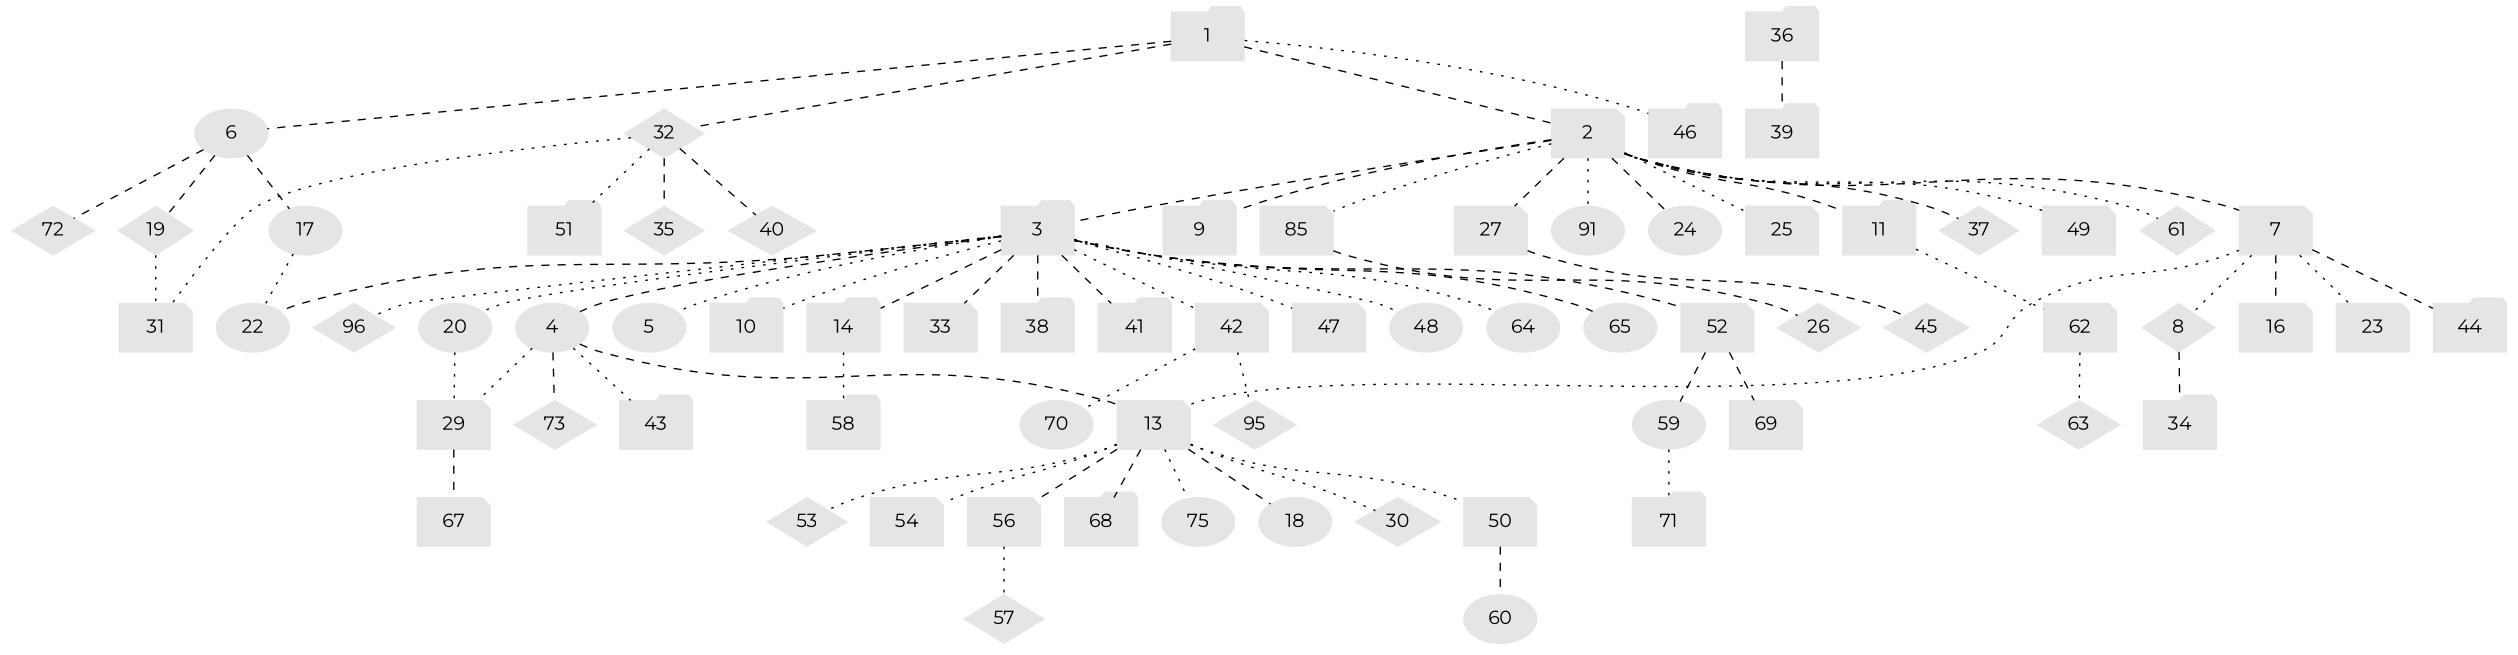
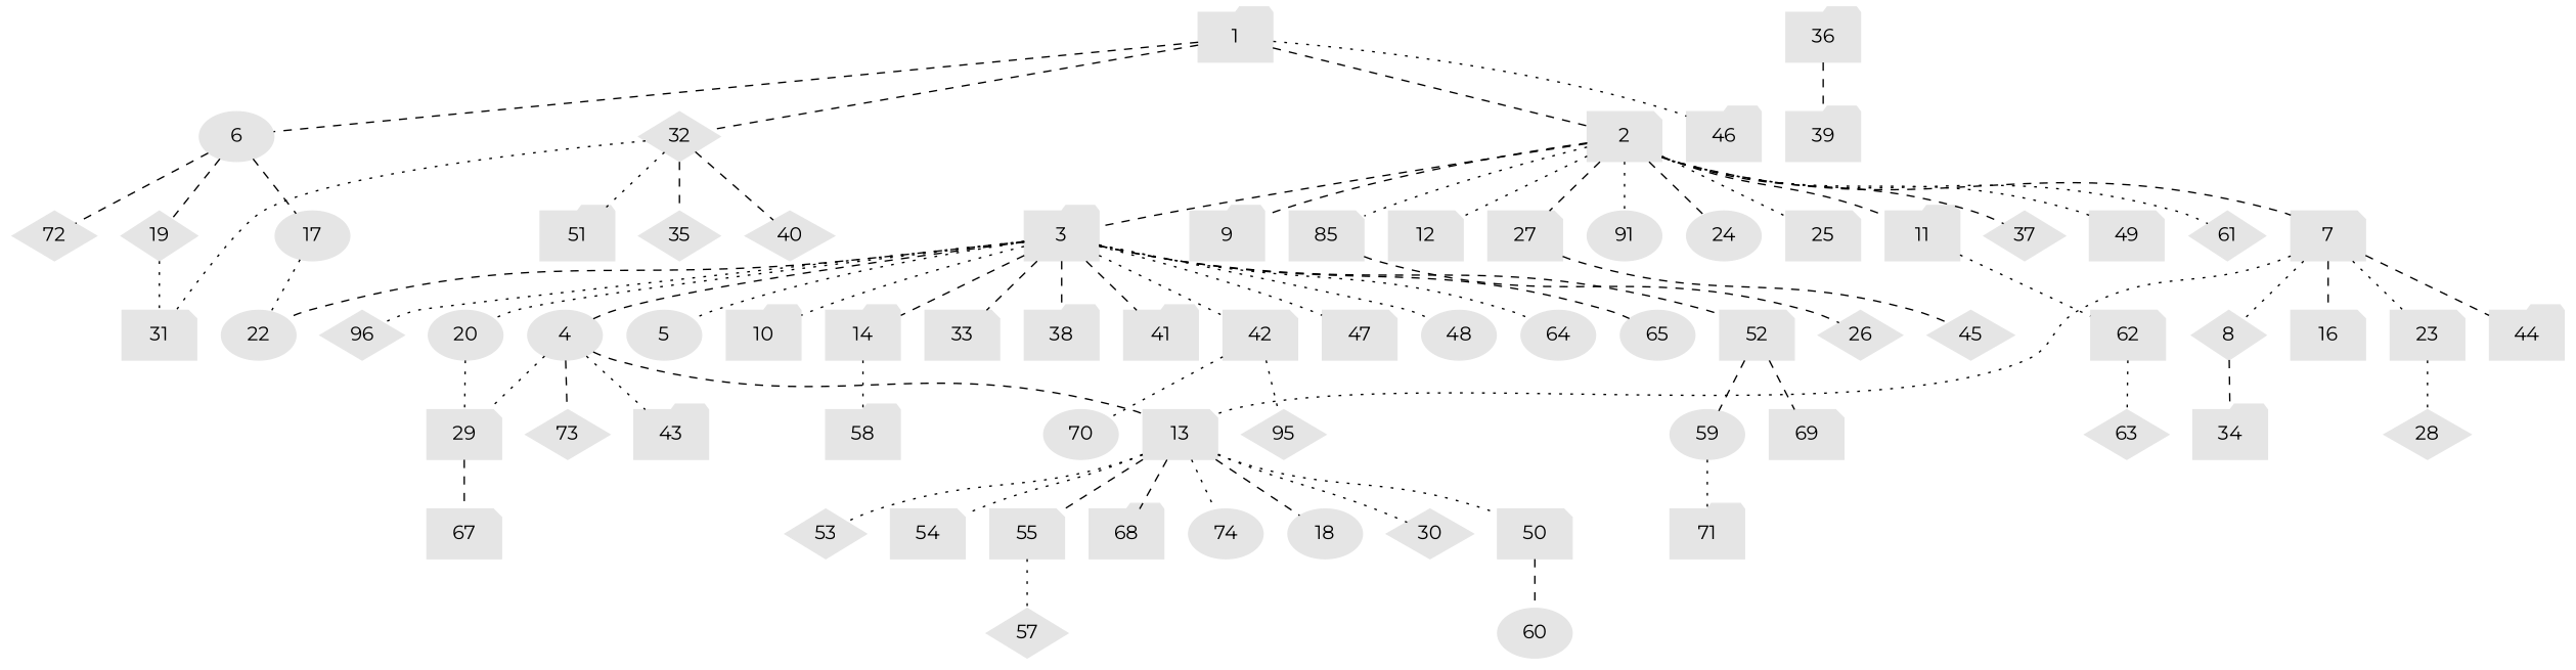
  graph {
    fontname=Montserrat
    node [color=gray90 fontname=Montserrat shape=note style=filled]
    edge [fontname=Montserrat style=dashed]
    1 [shape=folder]
    2
    6 [shape=ellipse]
    32 [shape=diamond]
    46 [shape=folder]
    3 [shape=folder]
    7
    9 [shape=folder]
    11 [shape=folder]
+   12
    n11 [label=85]
    n12 [label=91 shape=ellipse]
    24 [shape=ellipse]
    25
    27
    37 [shape=diamond]
    49
    61 [shape=diamond]
    17 [shape=ellipse]
    19 [shape=diamond]
    72 [shape=diamond]
    31
    35 [shape=diamond]
    40 [shape=diamond]
    51 [shape=folder]
    36 [shape=folder]
    39 [shape=folder]
    4 [shape=ellipse]
    5 [shape=ellipse]
    10 [shape=folder]
    14 [shape=folder]
    20 [shape=ellipse]
    22 [shape=ellipse]
    33
    38 [shape=folder]
    41 [shape=folder]
    42
    47
    48 [shape=ellipse]
    52
    64 [shape=ellipse]
    65 [shape=ellipse]
    n43 [label=96 shape=diamond]
    13
    8 [shape=diamond]
    16
    23
    44 [shape=folder]
    62
    26 [shape=diamond]
    45 [shape=diamond]
    29
    43 [shape=folder]
    73 [shape=diamond]
    58 [shape=folder]
    n56 [label=95 shape=diamond]
    70 [shape=ellipse]
    59 [shape=ellipse]
    69
    18 [shape=ellipse]
    30 [shape=diamond]
    50
    53 [shape=diamond]
    54
-   56
+   56 [label=55]
    68 [shape=folder]
-   74 [shape=ellipse label=75]
+   74 [shape=ellipse]
    67
    34 [shape=folder]
+   28 [shape=diamond]
    63 [shape=diamond]
    60 [shape=ellipse]
    57 [shape=diamond]
    71 [shape=folder]
    1 -- 2
    1 -- 6
    1 -- 32
    1 -- 46 [style=dotted]
    2 -- 3
    2 -- 7
    2 -- 9
    2 -- 11
+   2 -- 12 [style=dotted]
    2 -- n11 [style=dotted]
    2 -- n12 [style=dotted]
    2 -- 24
    2 -- 25 [style=dotted]
    2 -- 27
    2 -- 37
    2 -- 49 [style=dotted]
    2 -- 61 [style=dotted]
    6 -- 17
    6 -- 19
    6 -- 72
    32 -- 31 [style=dotted]
    32 -- 35
    32 -- 40
    32 -- 51 [style=dotted]
    3 -- 4
    3 -- 5 [style=dotted]
    3 -- 10 [style=dotted]
    3 -- 14
    3 -- 20 [style=dotted]
    3 -- 22
    3 -- 33
    3 -- 38
    3 -- 41
    3 -- 42 [style=dotted]
    3 -- 47 [style=dotted]
    3 -- 48 [style=dotted]
    3 -- 52
    3 -- 64 [style=dotted]
    3 -- 65
    3 -- n43 [style=dotted]
    7 -- 13 [style=dotted]
    7 -- 8 [style=dotted]
    7 -- 16
    7 -- 23 [style=dotted]
    7 -- 44
    11 -- 62 [style=dotted]
    n11 -- 26
    27 -- 45
    17 -- 22 [style=dotted]
    19 -- 31 [style=dotted]
    36 -- 39
    4 -- 13
    4 -- 29 [style=dotted]
    4 -- 43 [style=dotted]
    4 -- 73
    14 -- 58 [style=dotted]
    20 -- 29 [style=dotted]
    42 -- n56 [style=dotted]
    42 -- 70 [style=dotted]
    52 -- 59
    52 -- 69
    13 -- 18
    13 -- 30 [style=dotted]
    13 -- 50 [style=dotted]
    13 -- 53 [style=dotted]
    13 -- 54 [style=dotted]
    13 -- 56
    13 -- 68
    13 -- 74 [style=dotted]
    8 -- 34
+   23 -- 28 [style=dotted]
    62 -- 63 [style=dotted]
    29 -- 67
    59 -- 71 [style=dotted]
    50 -- 60
    56 -- 57 [style=dotted]
  }
